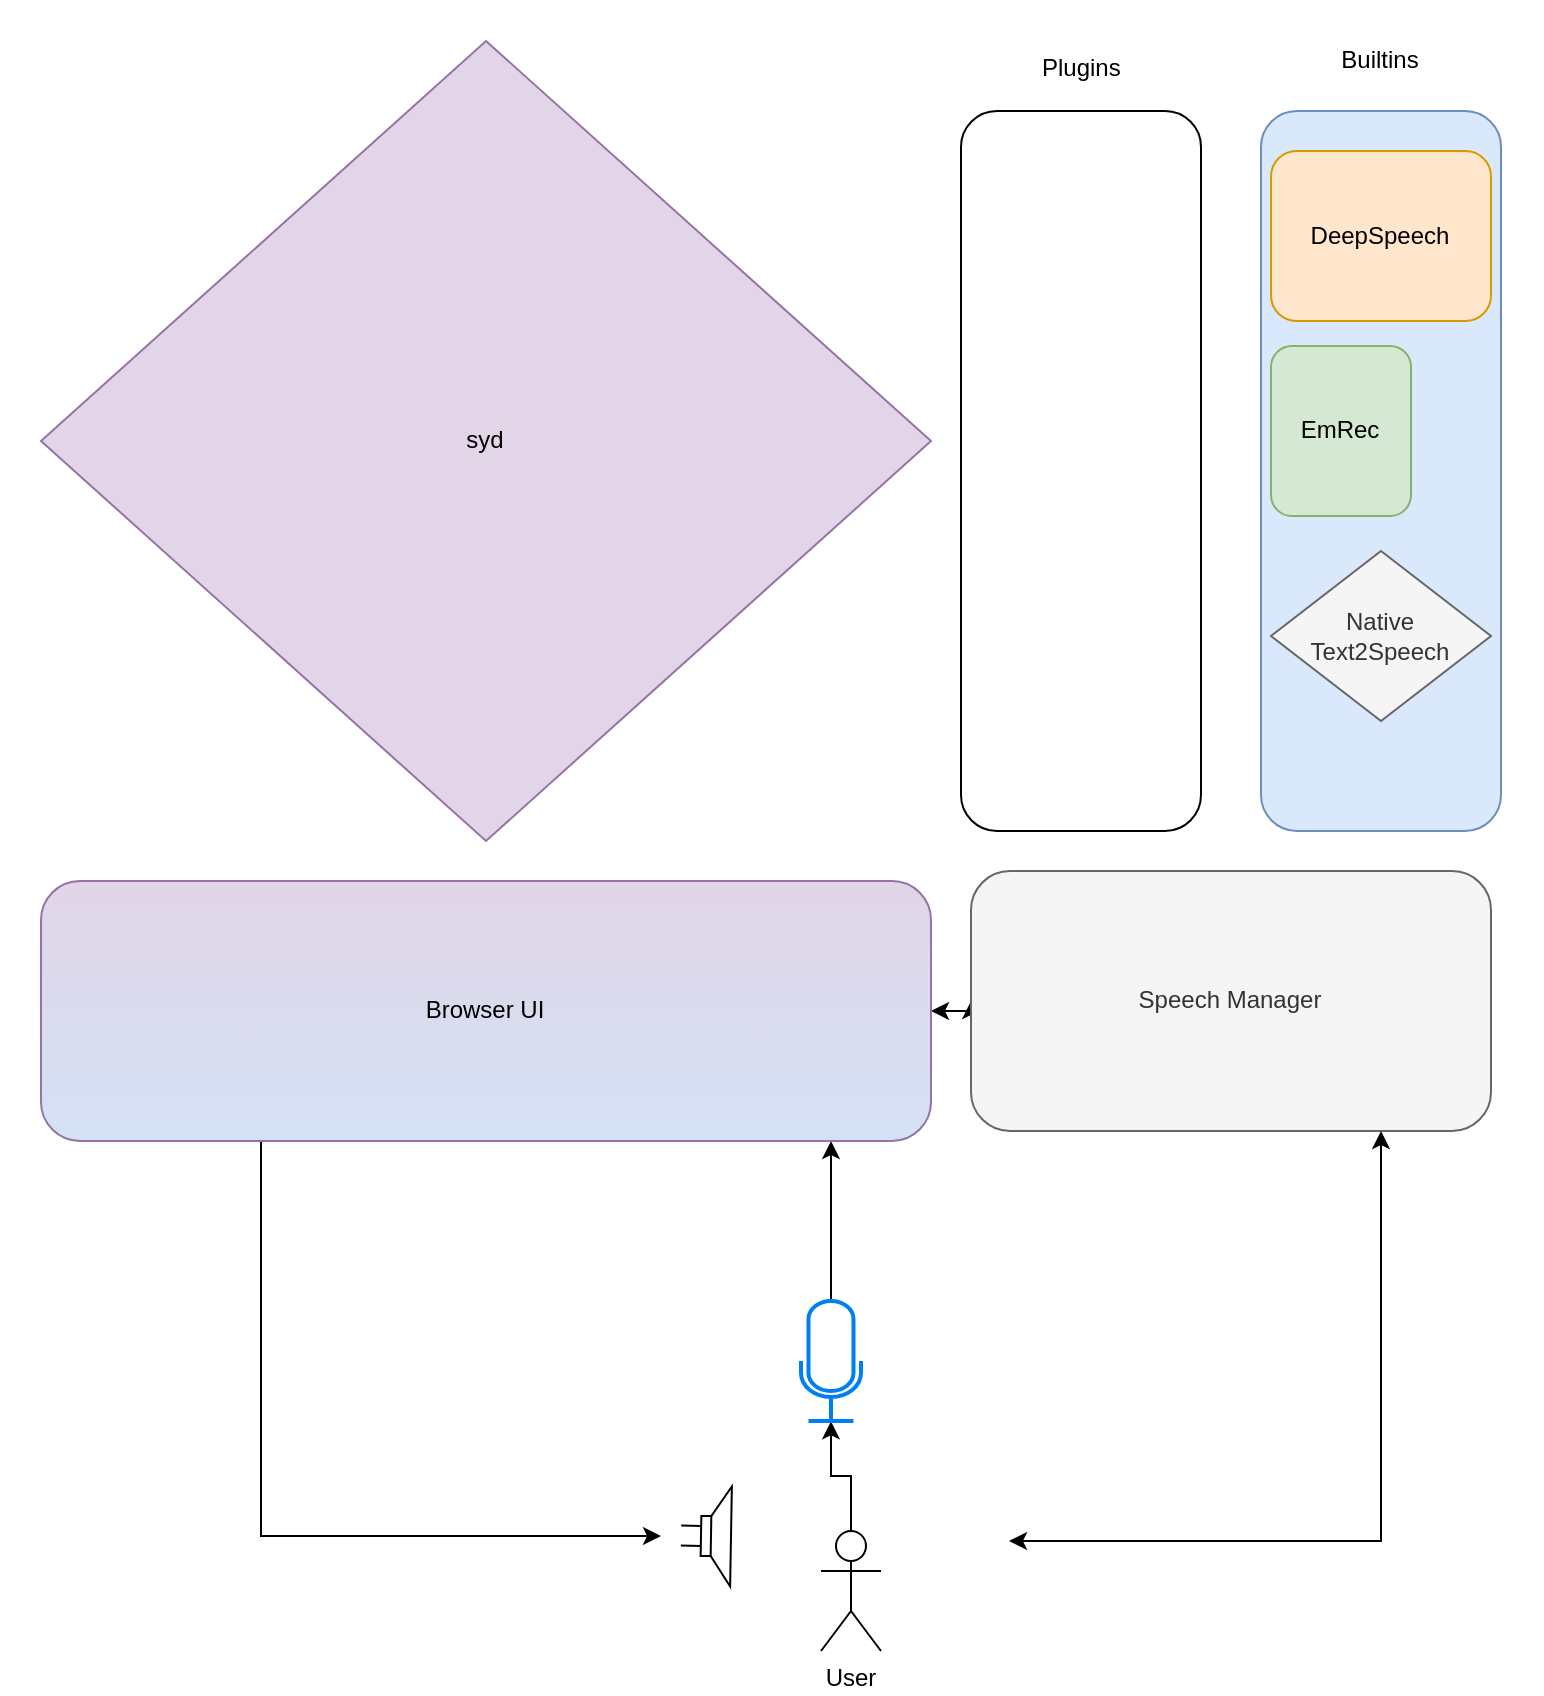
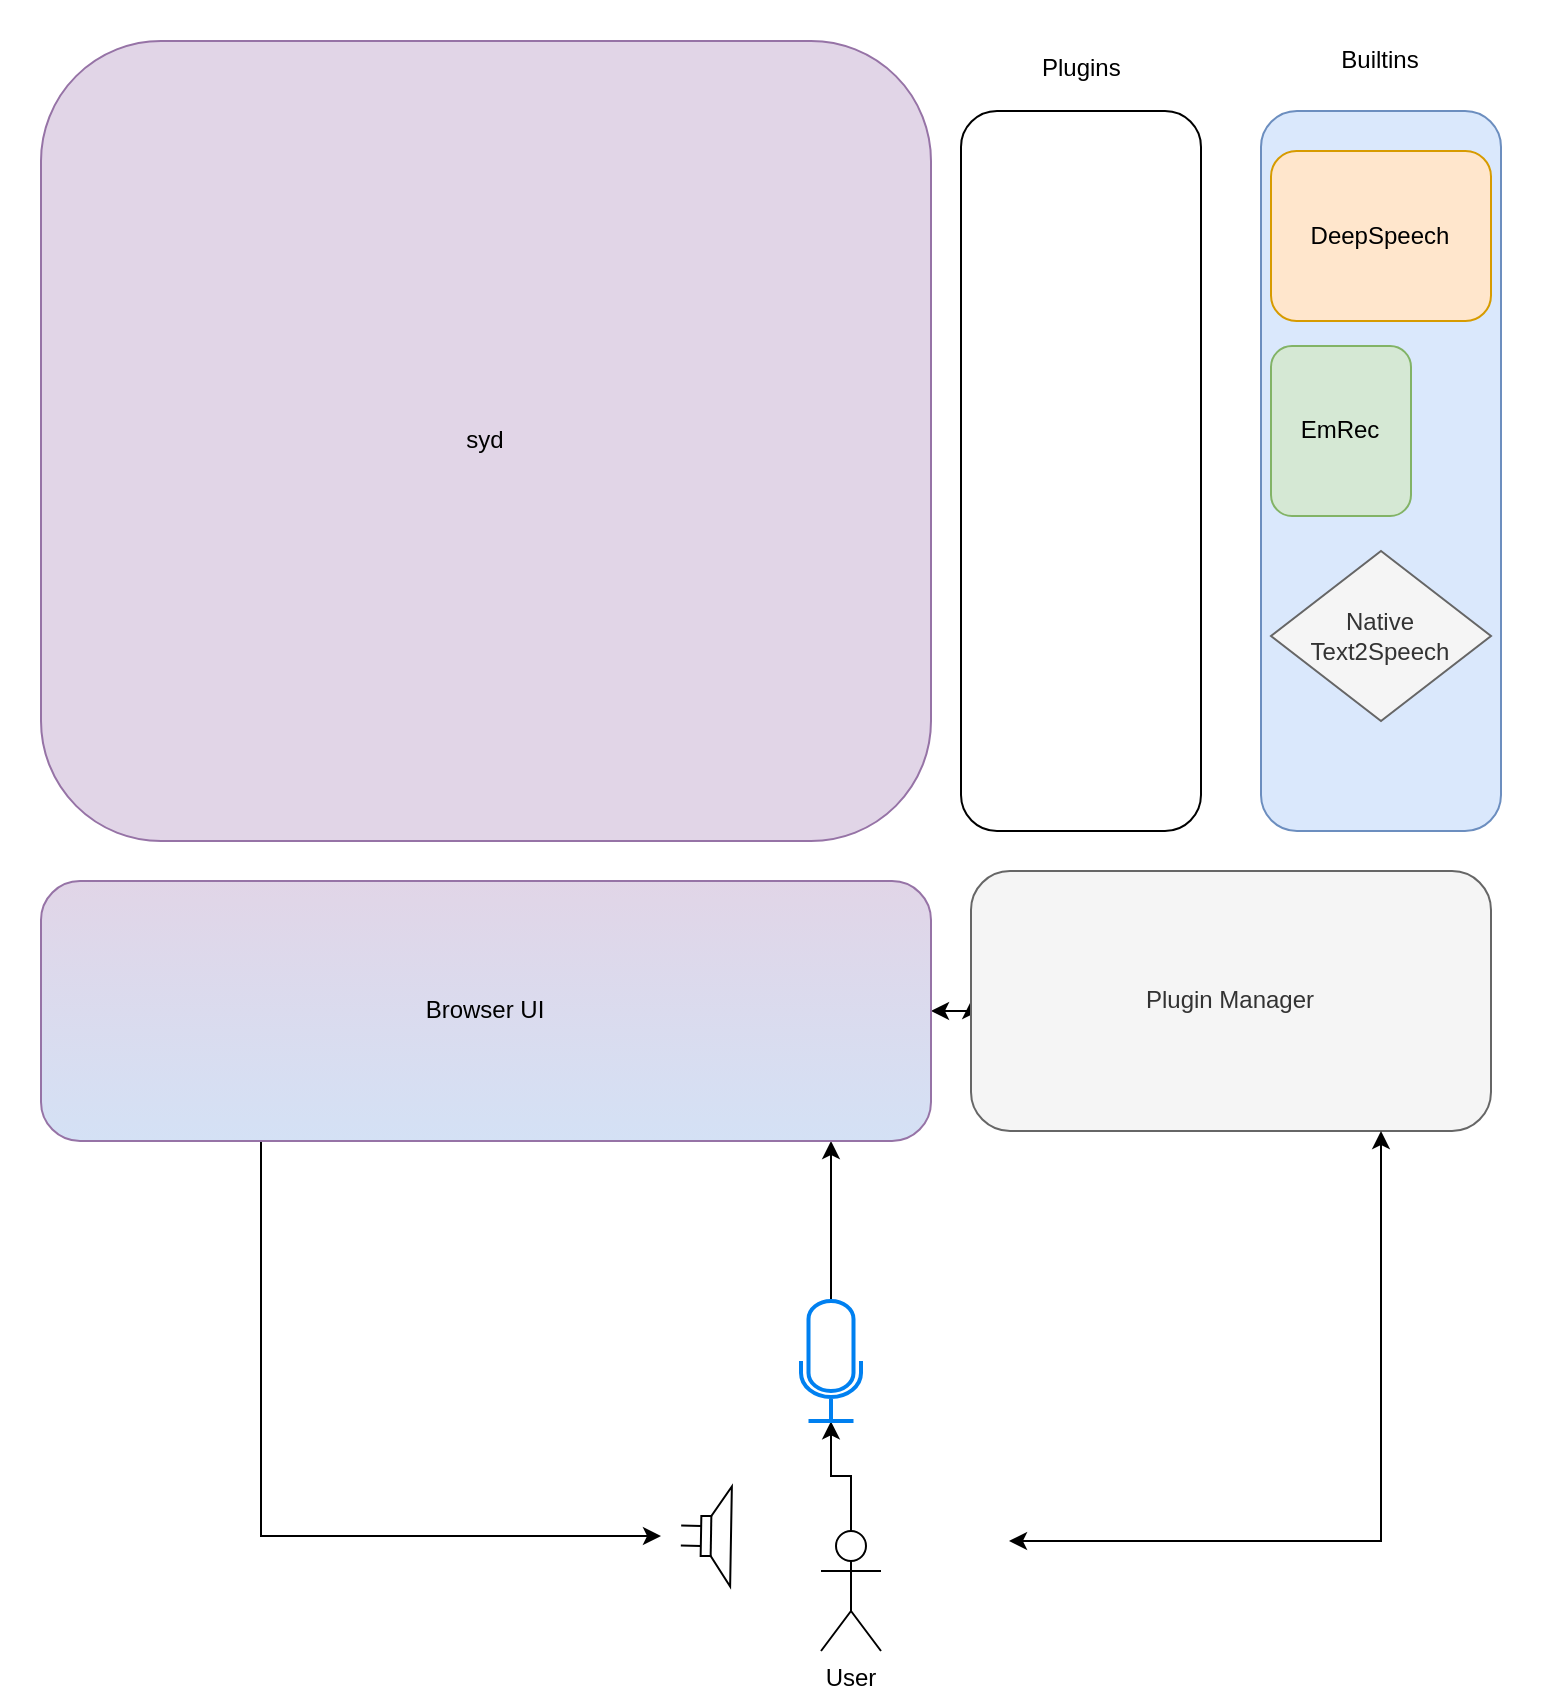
  <mxCell id="0" />
  <mxCell id="1" parent="0" />
  <mxCell id="2" value="" style="rounded=1;whiteSpace=wrap;html=1;" vertex="1" parent="1"><mxGeometry x="480" y="55" width="120" height="360" as="geometry" /></mxCell>
- <mxCell id="3" value="syd" style="rhombus;whiteSpace=wrap;html=1;fillColor=#e1d5e7;strokeColor=#9673a6;" parent="1" vertex="1"><mxGeometry x="20" y="20" width="445" height="400" as="geometry" /></mxCell>
+ <mxCell id="3" value="syd" style="rounded=1;whiteSpace=wrap;html=1;fillColor=#e1d5e7;strokeColor=#9673a6;" parent="1" vertex="1"><mxGeometry x="20" y="20" width="445" height="400" as="geometry" /></mxCell>
  <mxCell id="4" value="" style="edgeStyle=orthogonalEdgeStyle;rounded=0;orthogonalLoop=1;jettySize=auto;html=1;entryX=0.5;entryY=1.003;entryDx=0;entryDy=0;entryPerimeter=0;exitX=0.5;exitY=0;exitDx=0;exitDy=0;exitPerimeter=0;" parent="1" source="5" target="7" edge="1"><mxGeometry relative="1" as="geometry"><mxPoint x="155" y="675" as="targetPoint" /></mxGeometry></mxCell>
  <mxCell id="5" value="User" style="shape=umlActor;verticalLabelPosition=bottom;labelBackgroundColor=#ffffff;verticalAlign=top;html=1;outlineConnect=0;" parent="1" vertex="1"><mxGeometry x="410" y="765" width="30" height="60" as="geometry" /></mxCell>
  <mxCell id="6" value="" style="edgeStyle=orthogonalEdgeStyle;rounded=0;orthogonalLoop=1;jettySize=auto;html=1;" edge="1" parent="1" source="7"><mxGeometry relative="1" as="geometry"><mxPoint x="415" y="570" as="targetPoint" /><Array as="points"><mxPoint x="415" y="590" /><mxPoint x="415" y="590" /></Array></mxGeometry></mxCell>
  <mxCell id="7" value="" style="html=1;verticalLabelPosition=bottom;align=center;labelBackgroundColor=#ffffff;verticalAlign=top;strokeWidth=2;strokeColor=#0080F0;shadow=0;dashed=0;shape=mxgraph.ios7.icons.microphone;" parent="1" vertex="1"><mxGeometry x="400" y="650" width="30" height="60" as="geometry" /></mxCell>
  <mxCell id="8" value="" style="pointerEvents=1;verticalLabelPosition=bottom;shadow=0;dashed=0;align=center;html=1;verticalAlign=top;shape=mxgraph.electrical.electro-mechanical.loudspeaker;rotation=1;" parent="1" vertex="1"><mxGeometry x="340" y="742.5" width="25" height="50" as="geometry" /></mxCell>
  <mxCell id="9" value="" style="edgeStyle=orthogonalEdgeStyle;rounded=0;orthogonalLoop=1;jettySize=auto;html=1;" edge="1" parent="1"><mxGeometry relative="1" as="geometry"><mxPoint x="290" y="567.5" as="sourcePoint" /><mxPoint x="330" y="767.5" as="targetPoint" /><Array as="points"><mxPoint x="130" y="568" /><mxPoint x="130" y="768" /></Array></mxGeometry></mxCell>
  <mxCell id="10" value="" style="edgeStyle=orthogonalEdgeStyle;rounded=0;orthogonalLoop=1;jettySize=auto;html=1;startArrow=classic;startFill=1;" edge="1" parent="1" source="11" target="13"><mxGeometry relative="1" as="geometry" /></mxCell>
  <mxCell id="11" value="Browser UI" style="rounded=1;whiteSpace=wrap;html=1;fillColor=#e1d5e7;strokeColor=#9673a6;gradientColor=#D4E1F5;" vertex="1" parent="1"><mxGeometry x="20" width="445" height="130" as="geometry" y="440" /></mxCell>
  <mxCell id="12" value="&lt;span style=&quot;caret-color: rgb(0, 0, 0); font-family: Helvetica; font-size: 12px; font-style: normal; font-variant-caps: normal; font-weight: normal; letter-spacing: normal; text-align: center; text-indent: 0px; text-transform: none; word-spacing: 0px; -webkit-text-stroke-width: 0px; text-decoration: none; float: none; display: inline !important;&quot;&gt;Plugins&lt;/span&gt;" style="text;whiteSpace=wrap;html=1;" vertex="1" parent="1"><mxGeometry x="518.75" y="20" width="42.5" height="30" as="geometry" /></mxCell>
- <mxCell id="13" value="Speech Manager" style="rounded=1;whiteSpace=wrap;html=1;fillColor=#f5f5f5;strokeColor=#666666;fontColor=#333333;" vertex="1" parent="1"><mxGeometry x="485" y="435" width="260" height="130" as="geometry" /></mxCell>
+ <mxCell id="13" value="Plugin Manager" style="rounded=1;whiteSpace=wrap;html=1;fillColor=#f5f5f5;strokeColor=#666666;fontColor=#333333;" vertex="1" parent="1"><mxGeometry x="485" y="435" width="260" height="130" as="geometry" /></mxCell>
  <mxCell id="14" value="" style="group" vertex="1" connectable="0" parent="1"><mxGeometry x="630" y="20" width="120" height="395" as="geometry" /></mxCell>
  <mxCell id="15" value="" style="rounded=1;whiteSpace=wrap;html=1;fillColor=#dae8fc;strokeColor=#6c8ebf;" vertex="1" parent="14"><mxGeometry y="35" width="120" height="360" as="geometry" /></mxCell>
  <mxCell id="16" value="DeepSpeech" style="rounded=1;whiteSpace=wrap;html=1;fillColor=#ffe6cc;strokeColor=#d79b00;" parent="14" vertex="1"><mxGeometry x="5" y="55" width="110" height="85" as="geometry" /></mxCell>
  <mxCell id="17" value="Native&lt;br&gt;Text2Speech" style="rhombus;whiteSpace=wrap;html=1;fillColor=#f5f5f5;strokeColor=#666666;fontColor=#333333;" parent="14" vertex="1"><mxGeometry x="5" y="255" width="110" height="85" as="geometry" /></mxCell>
  <mxCell id="18" value="Builtins" style="text;html=1;strokeColor=none;fillColor=none;align=center;verticalAlign=middle;whiteSpace=wrap;rounded=0;" vertex="1" parent="14"><mxGeometry x="40" width="40" height="20" as="geometry" /></mxCell>
  <mxCell id="19" value="EmRec" style="rounded=1;whiteSpace=wrap;html=1;fillColor=#d5e8d4;strokeColor=#82b366;" vertex="1" parent="14"><mxGeometry x="5" y="152.5" width="70" height="85" as="geometry" /></mxCell>
  <mxCell id="20" value="" style="edgeStyle=orthogonalEdgeStyle;rounded=0;orthogonalLoop=1;jettySize=auto;html=1;startArrow=classic;startFill=1;" edge="1" parent="1" target="21"><mxGeometry relative="1" as="geometry"><mxPoint x="690" y="565" as="sourcePoint" /><mxPoint x="510" y="770" as="targetPoint" /><Array as="points"><mxPoint x="690" y="770" /><mxPoint x="520" y="770" /></Array></mxGeometry></mxCell>
  <mxCell id="21" value="" style="shape=image;html=1;verticalAlign=top;verticalLabelPosition=bottom;labelBackgroundColor=#ffffff;imageAspect=0;aspect=fixed;image=https://cdn2.iconfinder.com/data/icons/font-awesome/1792/mouse-pointer-128.png" vertex="1" parent="1"><mxGeometry x="460" y="748" width="44" height="44" as="geometry" /></mxCell>
